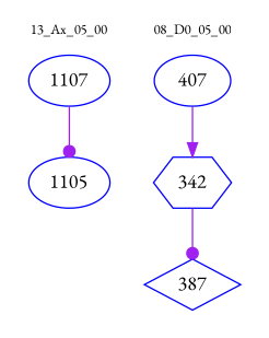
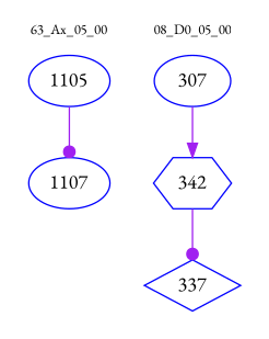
  digraph {
    fontname="EB Garamond"
    node [color=blue fontname="EB Garamond" shape=ellipse]
    edge [arrowhead=dot color=purple fontname="EB Garamond"]
    n1 [label=1105]
    n2 [label=1107]
    n3 [label=342 shape=hexagon]
-   n4 [label=387 shape=diamond]
-   n5 [label=407]
+   n4 [label=337 shape=diamond]
+   n5 [label=307]
    subgraph cluster_1 {
      color=white
      fontsize=10
-     label="13_Ax_05_00"
+     label="63_Ax_05_00"
      n1
      n2
    }
    subgraph cluster_2 {
      color=white
      fontsize=10
      label="08_D0_05_00"
      n3
      n4
      n5
    }
-   n2 -> n1
+   n1 -> n2
    n3 -> n4
    n5 -> n3 [arrowhead=normal]
  }
